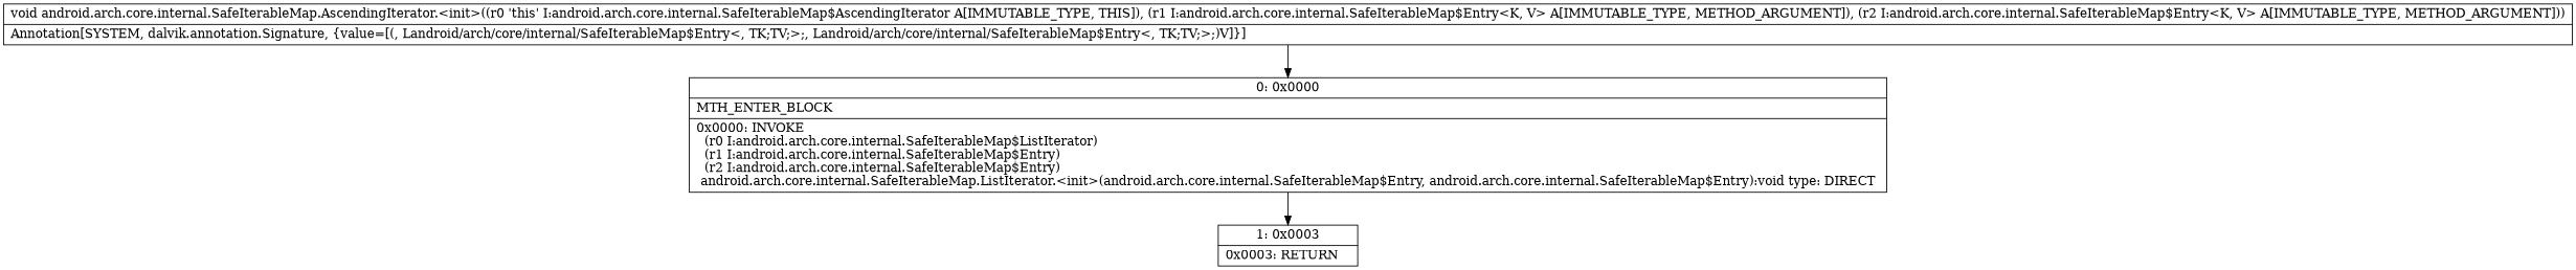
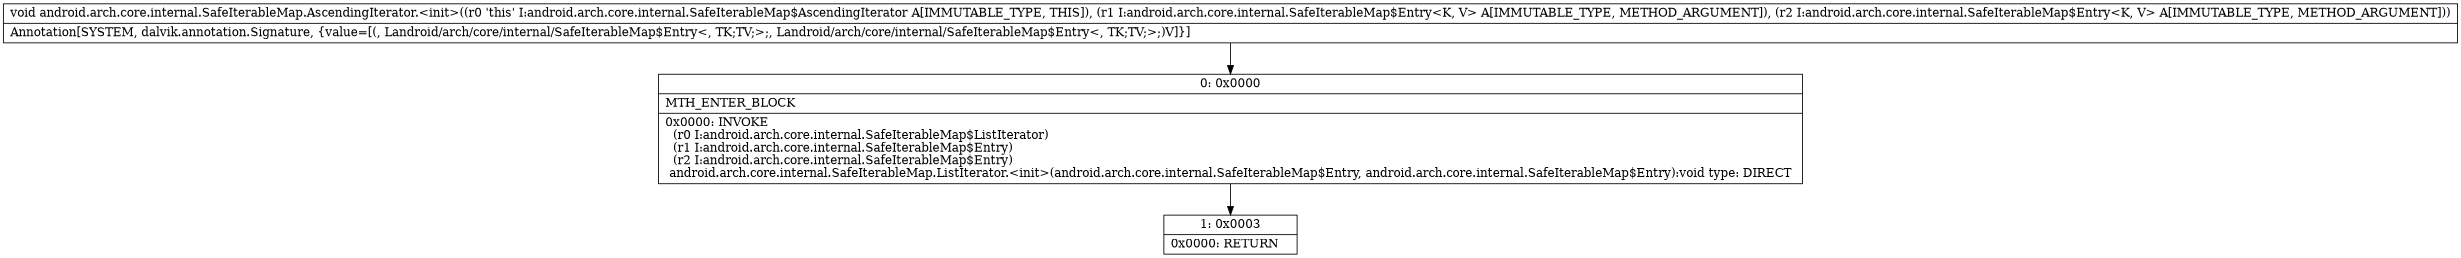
  digraph {
    node [shape=record]
    n1 [label="{0\:\ 0x0000|MTH_ENTER_BLOCK\l|0x0000: INVOKE  \l  (r0 I:android.arch.core.internal.SafeIterableMap$ListIterator)\l  (r1 I:android.arch.core.internal.SafeIterableMap$Entry)\l  (r2 I:android.arch.core.internal.SafeIterableMap$Entry)\l android.arch.core.internal.SafeIterableMap.ListIterator.\<init\>(android.arch.core.internal.SafeIterableMap$Entry, android.arch.core.internal.SafeIterableMap$Entry):void type: DIRECT \l}"]
-   n2 [label="{1\:\ 0x0003|0x0003: RETURN   \l}"]
+   n2 [label="{1\:\ 0x0003|0x0000: RETURN   \l}"]
    n3 [label="{void android.arch.core.internal.SafeIterableMap.AscendingIterator.\<init\>((r0 'this' I:android.arch.core.internal.SafeIterableMap$AscendingIterator A[IMMUTABLE_TYPE, THIS]), (r1 I:android.arch.core.internal.SafeIterableMap$Entry\<K, V\> A[IMMUTABLE_TYPE, METHOD_ARGUMENT]), (r2 I:android.arch.core.internal.SafeIterableMap$Entry\<K, V\> A[IMMUTABLE_TYPE, METHOD_ARGUMENT]))  | Annotation[SYSTEM, dalvik.annotation.Signature, \{value=[(, Landroid\/arch\/core\/internal\/SafeIterableMap$Entry\<, TK;TV;\>;, Landroid\/arch\/core\/internal\/SafeIterableMap$Entry\<, TK;TV;\>;)V]\}]\l}"]
    n1 -> n2
    n3 -> n1
  }
